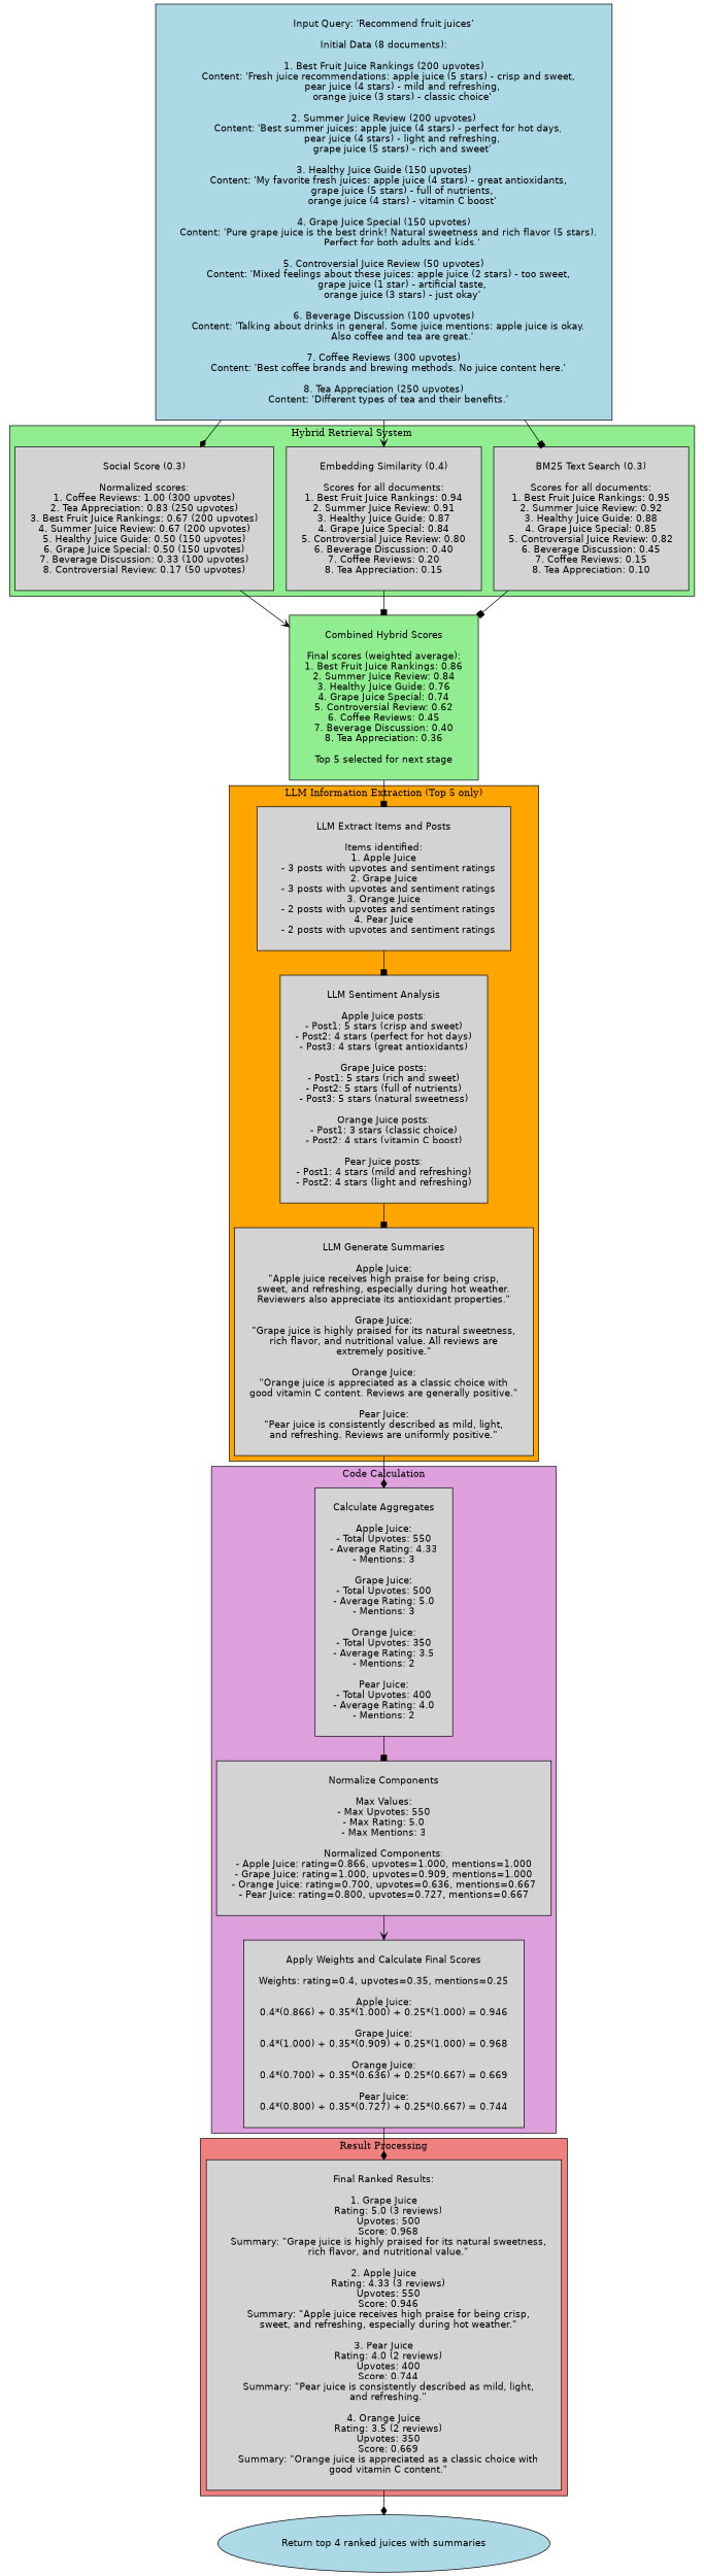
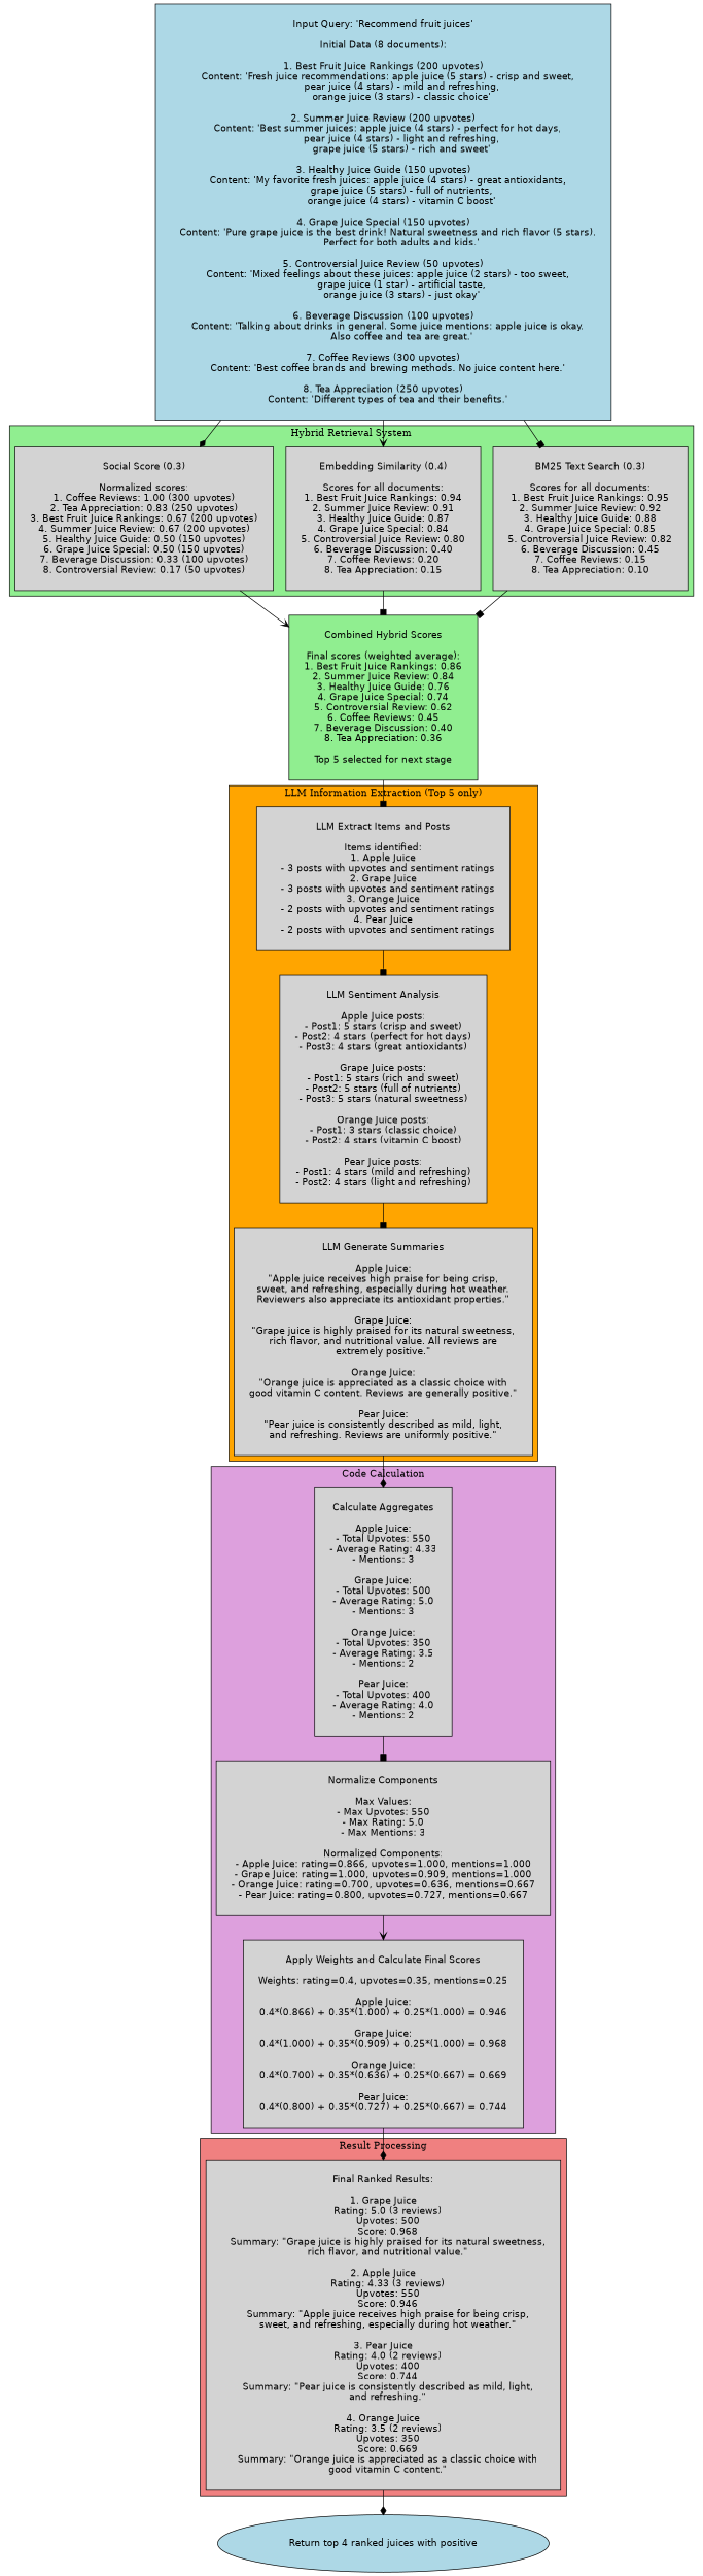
  digraph {
    rankdir=TB
    node [fontname=Helvetica margin=0.3 shape=box style=filled]
    edge [arrowhead=box]
    n1 [label="BM25 Text Search (0.3)\n\nScores for all documents:\n1. Best Fruit Juice Rankings: 0.95\n2. Summer Juice Review: 0.92\n3. Healthy Juice Guide: 0.88\n4. Grape Juice Special: 0.85\n5. Controversial Juice Review: 0.82\n6. Beverage Discussion: 0.45\n7. Coffee Reviews: 0.15\n8. Tea Appreciation: 0.10"]
    n2 [label="Embedding Similarity (0.4)\n\nScores for all documents:\n1. Best Fruit Juice Rankings: 0.94\n2. Summer Juice Review: 0.91\n3. Healthy Juice Guide: 0.87\n4. Grape Juice Special: 0.84\n5. Controversial Juice Review: 0.80\n6. Beverage Discussion: 0.40\n7. Coffee Reviews: 0.20\n8. Tea Appreciation: 0.15"]
    n3 [label="Social Score (0.3)\n\nNormalized scores:\n1. Coffee Reviews: 1.00 (300 upvotes)\n2. Tea Appreciation: 0.83 (250 upvotes)\n3. Best Fruit Juice Rankings: 0.67 (200 upvotes)\n4. Summer Juice Review: 0.67 (200 upvotes)\n5. Healthy Juice Guide: 0.50 (150 upvotes)\n6. Grape Juice Special: 0.50 (150 upvotes)\n7. Beverage Discussion: 0.33 (100 upvotes)\n8. Controversial Review: 0.17 (50 upvotes)"]
    n4 [label="LLM Extract Items and Posts\n\nItems identified:\n1. Apple Juice\n   - 3 posts with upvotes and sentiment ratings\n2. Grape Juice\n   - 3 posts with upvotes and sentiment ratings\n3. Orange Juice\n   - 2 posts with upvotes and sentiment ratings\n4. Pear Juice\n   - 2 posts with upvotes and sentiment ratings"]
    n5 [label="LLM Sentiment Analysis\n\nApple Juice posts:\n- Post1: 5 stars (crisp and sweet)\n- Post2: 4 stars (perfect for hot days)\n- Post3: 4 stars (great antioxidants)\n\nGrape Juice posts:\n- Post1: 5 stars (rich and sweet)\n- Post2: 5 stars (full of nutrients)\n- Post3: 5 stars (natural sweetness)\n\nOrange Juice posts:\n- Post1: 3 stars (classic choice)\n- Post2: 4 stars (vitamin C boost)\n\nPear Juice posts:\n- Post1: 4 stars (mild and refreshing)\n- Post2: 4 stars (light and refreshing)"]
    n6 [label="LLM Generate Summaries\n\nApple Juice:\n\"Apple juice receives high praise for being crisp,\nsweet, and refreshing, especially during hot weather.\nReviewers also appreciate its antioxidant properties.\"\n\nGrape Juice:\n\"Grape juice is highly praised for its natural sweetness,\nrich flavor, and nutritional value. All reviews are\nextremely positive.\"\n\nOrange Juice:\n\"Orange juice is appreciated as a classic choice with\ngood vitamin C content. Reviews are generally positive.\"\n\nPear Juice:\n\"Pear juice is consistently described as mild, light,\nand refreshing. Reviews are uniformly positive.\""]
    n7 [label="Calculate Aggregates\n\nApple Juice:\n- Total Upvotes: 550\n- Average Rating: 4.33\n- Mentions: 3\n\nGrape Juice:\n- Total Upvotes: 500\n- Average Rating: 5.0\n- Mentions: 3\n\nOrange Juice:\n- Total Upvotes: 350\n- Average Rating: 3.5\n- Mentions: 2\n\nPear Juice:\n- Total Upvotes: 400\n- Average Rating: 4.0\n- Mentions: 2"]
    n8 [label="Normalize Components\n\nMax Values:\n- Max Upvotes: 550\n- Max Rating: 5.0\n- Max Mentions: 3\n\nNormalized Components:\n- Apple Juice: rating=0.866, upvotes=1.000, mentions=1.000\n- Grape Juice: rating=1.000, upvotes=0.909, mentions=1.000\n- Orange Juice: rating=0.700, upvotes=0.636, mentions=0.667\n- Pear Juice: rating=0.800, upvotes=0.727, mentions=0.667"]
    n9 [label="Apply Weights and Calculate Final Scores\n\nWeights: rating=0.4, upvotes=0.35, mentions=0.25\n\nApple Juice:\n0.4*(0.866) + 0.35*(1.000) + 0.25*(1.000) = 0.946\n\nGrape Juice:\n0.4*(1.000) + 0.35*(0.909) + 0.25*(1.000) = 0.968\n\nOrange Juice:\n0.4*(0.700) + 0.35*(0.636) + 0.25*(0.667) = 0.669\n\nPear Juice:\n0.4*(0.800) + 0.35*(0.727) + 0.25*(0.667) = 0.744"]
    n10 [label="Final Ranked Results:\n\n1. Grape Juice\n   Rating: 5.0 (3 reviews)\n   Upvotes: 500\n   Score: 0.968\n   Summary: \"Grape juice is highly praised for its natural sweetness,\n   rich flavor, and nutritional value.\"\n\n2. Apple Juice\n   Rating: 4.33 (3 reviews)\n   Upvotes: 550\n   Score: 0.946\n   Summary: \"Apple juice receives high praise for being crisp,\n   sweet, and refreshing, especially during hot weather.\"\n\n3. Pear Juice\n   Rating: 4.0 (2 reviews)\n   Upvotes: 400\n   Score: 0.744\n   Summary: \"Pear juice is consistently described as mild, light,\n   and refreshing.\"\n\n4. Orange Juice\n   Rating: 3.5 (2 reviews)\n   Upvotes: 350\n   Score: 0.669\n   Summary: \"Orange juice is appreciated as a classic choice with\n   good vitamin C content.\""]
    n11 [fillcolor=lightblue label="Input Query: 'Recommend fruit juices'\n\nInitial Data (8 documents):\n\n1. Best Fruit Juice Rankings (200 upvotes)\n   Content: 'Fresh juice recommendations: apple juice (5 stars) - crisp and sweet,\n            pear juice (4 stars) - mild and refreshing,\n            orange juice (3 stars) - classic choice'\n\n2. Summer Juice Review (200 upvotes)\n   Content: 'Best summer juices: apple juice (4 stars) - perfect for hot days,\n            pear juice (4 stars) - light and refreshing,\n            grape juice (5 stars) - rich and sweet'\n\n3. Healthy Juice Guide (150 upvotes)\n   Content: 'My favorite fresh juices: apple juice (4 stars) - great antioxidants,\n            grape juice (5 stars) - full of nutrients,\n            orange juice (4 stars) - vitamin C boost'\n\n4. Grape Juice Special (150 upvotes)\n   Content: 'Pure grape juice is the best drink! Natural sweetness and rich flavor (5 stars).\n            Perfect for both adults and kids.'\n\n5. Controversial Juice Review (50 upvotes)\n   Content: 'Mixed feelings about these juices: apple juice (2 stars) - too sweet,\n            grape juice (1 star) - artificial taste,\n            orange juice (3 stars) - just okay'\n\n6. Beverage Discussion (100 upvotes)\n   Content: 'Talking about drinks in general. Some juice mentions: apple juice is okay.\n            Also coffee and tea are great.'\n\n7. Coffee Reviews (300 upvotes)\n   Content: 'Best coffee brands and brewing methods. No juice content here.'\n\n8. Tea Appreciation (250 upvotes)\n   Content: 'Different types of tea and their benefits.'"]
    n12 [fillcolor=lightgreen label="Combined Hybrid Scores\n\nFinal scores (weighted average):\n1. Best Fruit Juice Rankings: 0.86\n2. Summer Juice Review: 0.84\n3. Healthy Juice Guide: 0.76\n4. Grape Juice Special: 0.74\n5. Controversial Review: 0.62\n6. Coffee Reviews: 0.45\n7. Beverage Discussion: 0.40\n8. Tea Appreciation: 0.36\n\nTop 5 selected for next stage"]
-   n13 [fillcolor=lightblue label="Return top 4 ranked juices with summaries" shape=ellipse]
+   n13 [fillcolor=lightblue label="Return top 4 ranked juices with positive" shape=ellipse]
    subgraph cluster_1 {
      fillcolor=lightgreen
      label="Hybrid Retrieval System"
      style=filled
      n1
      n2
      n3
    }
    subgraph cluster_2 {
      fillcolor=orange
      label="LLM Information Extraction (Top 5 only)"
      style=filled
      n4
      n5
      n6
    }
    subgraph cluster_3 {
      fillcolor=plum
      label="Code Calculation"
      style=filled
      n7
      n8
      n9
    }
    subgraph cluster_4 {
      fillcolor=lightcoral
      label="Result Processing"
      style=filled
      n10
    }
    n1 -> n12
    n2 -> n12
    n3 -> n12 [arrowhead=vee]
    n4 -> n5
    n5 -> n6
    n6 -> n7 [arrowhead=diamond]
    n7 -> n8
    n8 -> n9 [arrowhead=vee]
    n9 -> n10 [arrowhead=diamond]
    n10 -> n13 [arrowhead=diamond]
    n11 -> n1
    n11 -> n2 [arrowhead=vee]
    n11 -> n3 [arrowhead=diamond]
    n12 -> n4
  }
